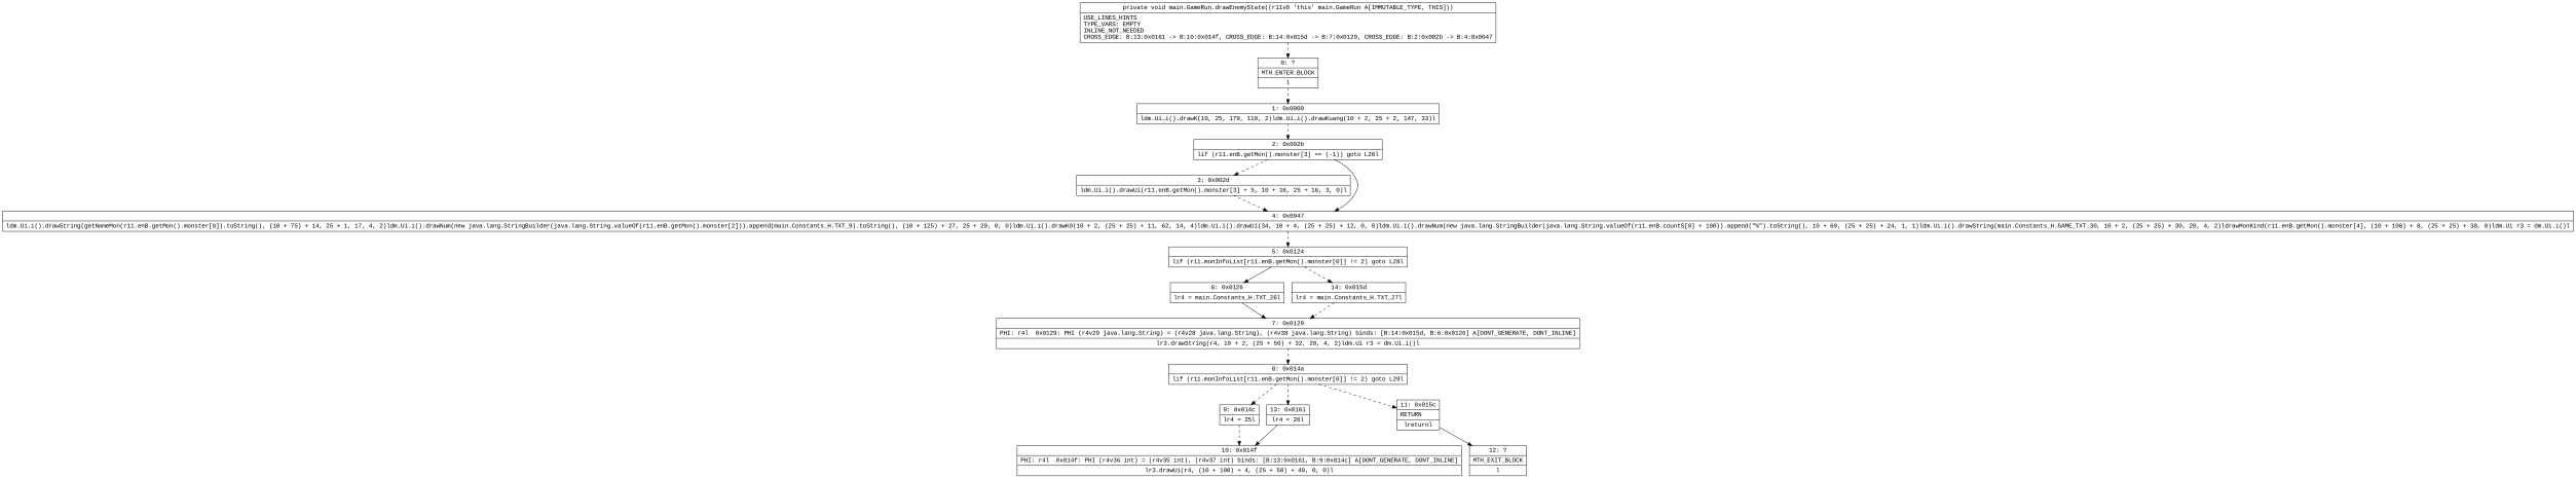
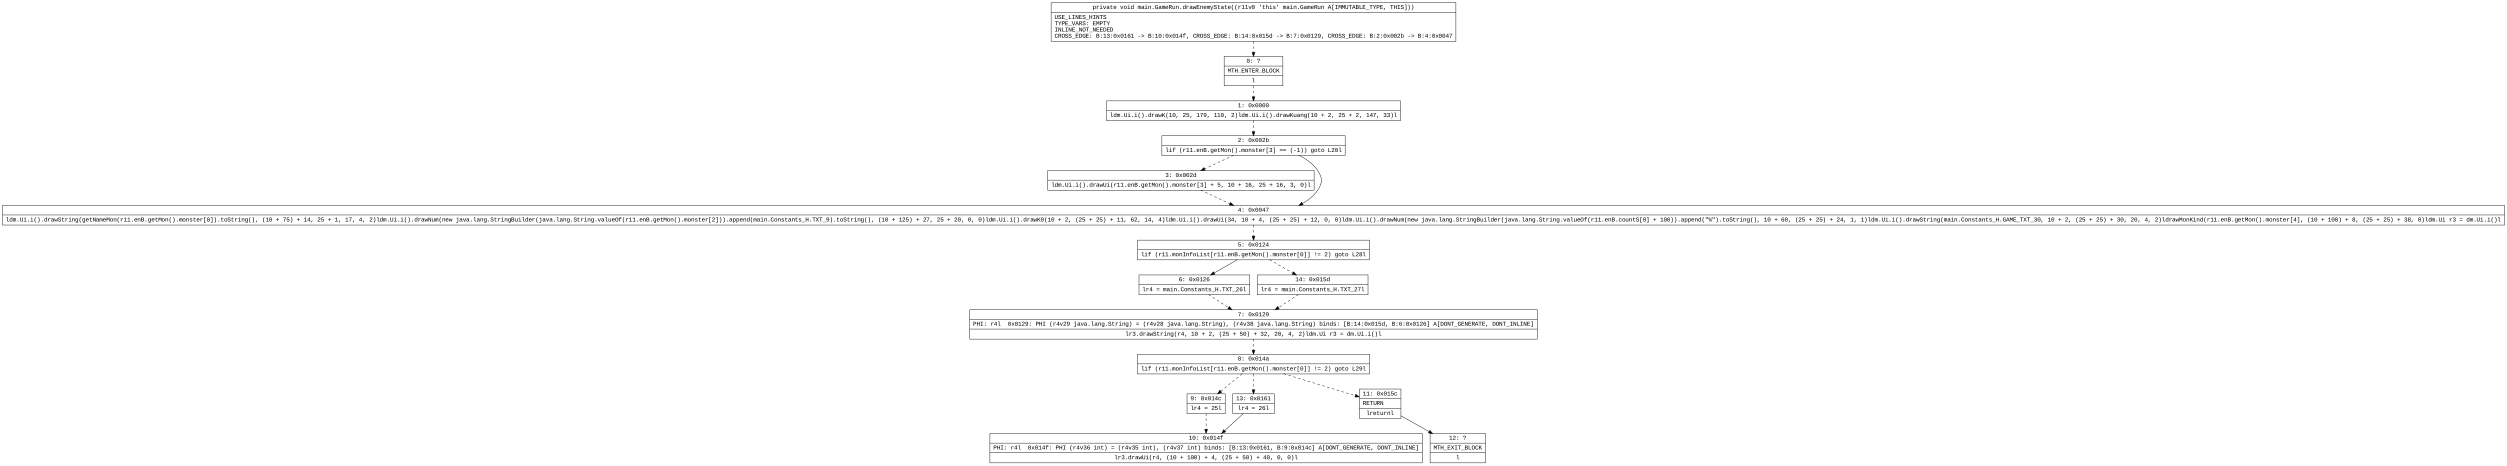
  digraph {
    fontname="Liberation Mono"
    node [fontname="Liberation Mono" shape=record]
    edge [fontname="Liberation Mono" style=dashed]
    n1 [label="{0\:\ ?|MTH_ENTER_BLOCK\l|l}"]
    n2 [label="{1\:\ 0x0000|ldm.Ui.i().drawK(10, 25, 179, 110, 2)ldm.Ui.i().drawKuang(10 + 2, 25 + 2, 147, 33)l}"]
    n3 [label="{2\:\ 0x002b|lif (r11.enB.getMon().monster[3] == (\-1)) goto L20l}"]
    n4 [label="{3\:\ 0x002d|ldm.Ui.i().drawUi(r11.enB.getMon().monster[3] + 5, 10 + 16, 25 + 16, 3, 0)l}"]
    n5 [label="{4\:\ 0x0047|ldm.Ui.i().drawString(getNameMon(r11.enB.getMon().monster[0]).toString(), (10 + 75) + 14, 25 + 1, 17, 4, 2)ldm.Ui.i().drawNum(new java.lang.StringBuilder(java.lang.String.valueOf(r11.enB.getMon().monster[2])).append(main.Constants_H.TXT_9).toString(), (10 + 125) + 27, 25 + 20, 0, 0)ldm.Ui.i().drawK0(10 + 2, (25 + 25) + 11, 62, 14, 4)ldm.Ui.i().drawUi(34, 10 + 4, (25 + 25) + 12, 0, 0)ldm.Ui.i().drawNum(new java.lang.StringBuilder(java.lang.String.valueOf(r11.enB.countS[0] + 100)).append(\"%\").toString(), 10 + 60, (25 + 25) + 24, 1, 1)ldm.Ui.i().drawString(main.Constants_H.GAME_TXT_30, 10 + 2, (25 + 25) + 30, 20, 4, 2)ldrawMonKind(r11.enB.getMon().monster[4], (10 + 100) + 8, (25 + 25) + 38, 0)ldm.Ui r3 = dm.Ui.i()l}"]
    n6 [label="{5\:\ 0x0124|lif (r11.monInfoList[r11.enB.getMon().monster[0]] != 2) goto L28l}"]
    n7 [label="{6\:\ 0x0126|lr4 = main.Constants_H.TXT_26l}"]
    n8 [label="{14\:\ 0x015d|lr4 = main.Constants_H.TXT_27l}"]
    n9 [label="{7\:\ 0x0129|PHI: r4l  0x0129: PHI (r4v29 java.lang.String) = (r4v28 java.lang.String), (r4v38 java.lang.String) binds: [B:14:0x015d, B:6:0x0126] A[DONT_GENERATE, DONT_INLINE]\l|lr3.drawString(r4, 10 + 2, (25 + 50) + 32, 20, 4, 2)ldm.Ui r3 = dm.Ui.i()l}"]
    n10 [label="{8\:\ 0x014a|lif (r11.monInfoList[r11.enB.getMon().monster[0]] != 2) goto L29l}"]
    n11 [label="{9\:\ 0x014c|lr4 = 25l}"]
    n12 [label="{13\:\ 0x0161|lr4 = 26l}"]
    n13 [label="{11\:\ 0x015c|RETURN\l|lreturnl}"]
    n14 [label="{10\:\ 0x014f|PHI: r4l  0x014f: PHI (r4v36 int) = (r4v35 int), (r4v37 int) binds: [B:13:0x0161, B:9:0x014c] A[DONT_GENERATE, DONT_INLINE]\l|lr3.drawUi(r4, (10 + 100) + 4, (25 + 50) + 40, 0, 0)l}"]
    n15 [label="{12\:\ ?|MTH_EXIT_BLOCK\l|l}"]
    n16 [label="{private void main.GameRun.drawEnemyState((r11v0 'this' main.GameRun A[IMMUTABLE_TYPE, THIS]))  | USE_LINES_HINTS\lTYPE_VARS: EMPTY\lINLINE_NOT_NEEDED\lCROSS_EDGE: B:13:0x0161 \-\> B:10:0x014f, CROSS_EDGE: B:14:0x015d \-\> B:7:0x0129, CROSS_EDGE: B:2:0x002b \-\> B:4:0x0047\l}"]
    n1 -> n2
    n2 -> n3
    n3 -> n4
    n3 -> n5 [style=solid]
    n4 -> n5
    n5 -> n6
    n6 -> n7 [style=solid]
    n6 -> n8
-   n7 -> n9 [style=solid]
+   n7 -> n9
    n8 -> n9
    n9 -> n10
    n10 -> n11
    n10 -> n12
    n10 -> n13
    n11 -> n14
    n12 -> n14 [style=solid]
    n13 -> n15 [style=solid]
    n16 -> n1
  }
